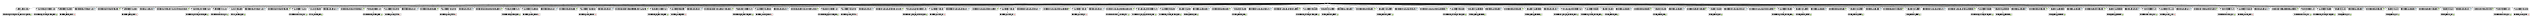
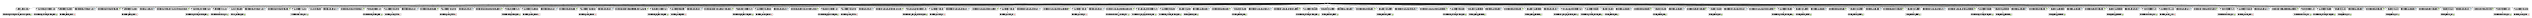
  digraph {
    fontname=Lato
    fontsize=14
    rankdir=TB
    node [fillcolor="#f0f0f0" fontname=Lato shape=rectangle style="rounded,filled"]
    edge [arrowhead=vee arrowsize=0.8 fontname=Lato]
    n1 [label="Search Tree"]
    n2 [label="🎬 _5858 - _5854 as _5924"]
    n3 [label="🎥 the_hudsucker_proxy directed by _882"]
    n4 [label="🎥 _950 directed by tim_robbins"]
    n5 [label="Redo: director(the_hudsucker_proxy,_882) 🔄"]
    n6 [label="Exit: director(the_hudsucker_proxy,joel_coen) ✅"]
    n7 [label="🎥 _950 directed by tim_robbins"]
    n8 [label="Redo: actor(_862,_858,_928) 🔄"]
    n9 [label="Exit: actor(the_hudsucker_proxy,sam_raimi,hudsucker_brainstormer) ✅"]
    n10 [label="🎥 the_hudsucker_proxy directed by _882"]
    n11 [label="🎥 _950 directed by sam_raimi"]
    n12 [label="🔍 sam_raimi\ == ethan_coen"]
    n13 [label="Redo: director(the_hudsucker_proxy,_882) 🔄"]
    n14 [label="Exit: director(the_hudsucker_proxy,joel_coen) ✅"]
    n15 [label="🎥 _944 directed by sam_raimi"]
    n16 [label="🔍 sam_raimi\ == joel_coen"]
    n17 [label="Redo: actor(_856,_852,_922) 🔄"]
    n18 [label="Exit: actor(barton_fink,john_turturro,barton_fink) ✅"]
    n19 [label="🎥 barton_fink directed by _876"]
    n20 [label="🎥 _944 directed by john_turturro"]
    n21 [label="Redo: director(barton_fink,_876) 🔄"]
    n22 [label="Exit: director(barton_fink,joel_coen) ✅"]
    n23 [label="🎥 _944 directed by john_turturro"]
    n24 [label="Redo: actor(_856,_852,_922) 🔄"]
    n25 [label="Exit: actor(barton_fink,john_goodman,charlie_meadows) ✅"]
    n26 [label="🎥 barton_fink directed by _876"]
    n27 [label="🎥 _944 directed by john_goodman"]
    n28 [label="Redo: director(barton_fink,_876) 🔄"]
    n29 [label="Exit: director(barton_fink,joel_coen) ✅"]
    n30 [label="🎥 _944 directed by john_goodman"]
    n31 [label="Redo: actor(_856,_852,_922) 🔄"]
    n32 [label="Exit: actor(the_big_lebowski,jeff_bridges,jeffrey_lebowski__the_dude) ✅"]
    n33 [label="🎥 the_big_lebowski directed by _876"]
    n34 [label="🎥 _944 directed by jeff_bridges"]
    n35 [label="Redo: actor(_856,_852,_922) 🔄"]
    n36 [label="Exit: actor(the_big_lebowski,john_goodman,walter_sobchak) ✅"]
    n37 [label="🎥 the_big_lebowski directed by _876"]
    n38 [label="🎥 _944 directed by john_goodman"]
    n39 [label="Redo: actor(_856,_852,_922) 🔄"]
    n40 [label="Exit: actor(the_big_lebowski,john_turturro,jesus_quintana) ✅"]
    n41 [label="🎥 the_big_lebowski directed by _876"]
    n42 [label="🎥 _944 directed by john_turturro"]
    n43 [label="Redo: actor(_856,_852,_922) 🔄"]
    n44 [label="Exit: actor(down_from_the_mountain,sidney_cox,himself) ✅"]
    n45 [label="🎥 down_from_the_mountain directed by _876"]
    n46 [label="🎥 _944 directed by sidney_cox"]
    n47 [label="Redo: director(down_from_the_mountain,_876) 🔄"]
    n48 [label="Exit: director(down_from_the_mountain,chris_hegedus) ✅"]
    n49 [label="🎥 _944 directed by sidney_cox"]
    n50 [label="Redo: director(down_from_the_mountain,_876) 🔄"]
    n51 [label="Exit: director(down_from_the_mountain,d_a_pennebaker) ✅"]
    n52 [label="🎥 _944 directed by sidney_cox"]
    n53 [label="Redo: actor(_856,_852,_922) 🔄"]
    n54 [label="Exit: actor(down_from_the_mountain,ethan_coen,himself) ✅"]
    n55 [label="🎥 down_from_the_mountain directed by _876"]
    n56 [label="🎥 _944 directed by ethan_coen"]
    n57 [label="🔍 ethan_coen\ == nick_doob"]
    n58 [label="Redo: director(_944,ethan_coen) 🔄"]
    n59 [label="Exit: director(barton_fink,ethan_coen) ✅"]
    n60 [label="🔍 ethan_coen\ == nick_doob"]
    n61 [label="Redo: director(down_from_the_mountain,_876) 🔄"]
    n62 [label="Exit: director(down_from_the_mountain,chris_hegedus) ✅"]
    n63 [label="🎥 _944 directed by ethan_coen"]
    n64 [label="🔍 ethan_coen\ == chris_hegedus"]
    n65 [label="Redo: director(_944,ethan_coen) 🔄"]
    n66 [label="Exit: director(barton_fink,ethan_coen) ✅"]
    n67 [label="🔍 ethan_coen\ == chris_hegedus"]
    n68 [label="Redo: director(down_from_the_mountain,_876) 🔄"]
    n69 [label="Exit: director(down_from_the_mountain,d_a_pennebaker) ✅"]
    n70 [label="🎥 _944 directed by ethan_coen"]
    n71 [label="🔍 ethan_coen\ == d_a_pennebaker"]
    n72 [label="Redo: director(_944,ethan_coen) 🔄"]
    n73 [label="Exit: director(barton_fink,ethan_coen) ✅"]
    n74 [label="🔍 ethan_coen\ == d_a_pennebaker"]
    n75 [label="Redo: actor(_856,_852,_922) 🔄"]
    n76 [label="🎥 down_from_the_mountain directed by _876"]
    n77 [label="🎥 _944 directed by joel_coen"]
    n78 [label="🔍 joel_coen\ == nick_doob"]
    n79 [label="Redo: director(_944,joel_coen) 🔄"]
    n80 [label="Exit: director(barton_fink,joel_coen) ✅"]
    n81 [label="🔍 joel_coen\ == nick_doob"]
    n82 [label="Redo: director(_944,joel_coen) 🔄"]
    n83 [label="Exit: director(the_big_lebowski,joel_coen) ✅"]
    n84 [label="🔍 joel_coen\ == nick_doob"]
    n85 [label="Redo: director(down_from_the_mountain,_876) 🔄"]
    n86 [label="Exit: director(down_from_the_mountain,chris_hegedus) ✅"]
    n87 [label="🎥 _944 directed by joel_coen"]
    n88 [label="🔍 joel_coen\ == chris_hegedus"]
    n89 [label="Redo: director(_944,joel_coen) 🔄"]
    n90 [label="Exit: director(barton_fink,joel_coen) ✅"]
    n91 [label="🔍 joel_coen\ == chris_hegedus"]
    n92 [label="Redo: director(_944,joel_coen) 🔄"]
    n93 [label="Exit: director(the_big_lebowski,joel_coen) ✅"]
    n94 [label="🔍 joel_coen\ == chris_hegedus"]
    n95 [label="Redo: director(down_from_the_mountain,_876) 🔄"]
    n96 [label="Exit: director(down_from_the_mountain,d_a_pennebaker) ✅"]
    n97 [label="🎥 _944 directed by joel_coen"]
    n98 [label="🔍 joel_coen\ == d_a_pennebaker"]
    n99 [label="Redo: director(_944,joel_coen) 🔄"]
    n100 [label="Exit: director(barton_fink,joel_coen) ✅"]
    n101 [label="🔍 joel_coen\ == d_a_pennebaker"]
    n102 [label="Redo: director(_944,joel_coen) 🔄"]
    n103 [label="Exit: director(the_big_lebowski,joel_coen) ✅"]
    n104 [label="🔍 joel_coen\ == d_a_pennebaker"]
    n105 [label="Redo: actor(_856,_852,_922) 🔄"]
    n106 [label="🎥 crimewave directed by _876"]
    n107 [label="🎥 _944 directed by paul_l_smith"]
    n108 [label="Redo: actor(_856,_852,_922) 🔄"]
    n109 [label="Exit: actor(crimewave,brion_james,arthur_coddish) ✅"]
    n110 [label="🎥 crimewave directed by _876"]
    n111 [label="🎥 _944 directed by brion_james"]
    n112 [label="Redo: actor(_856,_852,_922) 🔄"]
    n113 [label="Exit: actor(crimewave,joel_coen,reporter_at_execution) ✅"]
    n114 [label="🎥 crimewave directed by _876"]
    n115 [label="🎥 _944 directed by joel_coen"]
    n116 [label="🔍 joel_coen\ == sam_raimi"]
    n117 [label="Redo: director(_944,joel_coen) 🔄"]
    n118 [label="Exit: director(barton_fink,joel_coen) ✅"]
    n119 [label="🔍 joel_coen\ == sam_raimi"]
    n120 [label="Redo: director(_944,joel_coen) 🔄"]
    n121 [label="Exit: director(the_big_lebowski,joel_coen) ✅"]
    n122 [label="🔍 joel_coen\ == sam_raimi"]
    n123 [label="Redo: actor(_856,_852,_922) 🔄"]
    n124 [label="Exit: actor(crimewave,dan_nelson,waiter) ✅"]
    n125 [label="🎥 crimewave directed by _876"]
    n126 [label="🎥 _944 directed by dan_nelson"]
    n127 [label="Exit: actor(the_hudsucker_proxy,tim_robbins,norville_barnes) ✅"]
    n128 [label="Exit: director(the_hudsucker_proxy,ethan_coen) ✅"]
    n129 [label="Fail: director(_950,tim_robbins) ❌"]
    n130 [label="Fail: director(_950,tim_robbins) ❌"]
    n131 [label="Exit: director(the_hudsucker_proxy,ethan_coen) ✅"]
    n132 [label="Exit: director(crimewave,sam_raimi) ✅"]
    n133 [label="Exit: sam_raimi\=ethan_coen ✅"]
    n134 [label="Exit: director(crimewave,sam_raimi) ✅"]
-   n135 [label="Exit: sam_raimi\=joel_coen ✅"]
    n136 [label="Exit: director(barton_fink,ethan_coen) ✅"]
    n137 [label="Fail: director(_944,john_turturro) ❌"]
    n138 [label="Fail: director(_944,john_turturro) ❌"]
    n139 [label="Exit: director(barton_fink,ethan_coen) ✅"]
    n140 [label="Fail: director(_944,john_goodman) ❌"]
    n141 [label="Fail: director(_944,john_goodman) ❌"]
    n142 [label="Exit: director(the_big_lebowski,joel_coen) ✅"]
    n143 [label="Fail: director(_944,jeff_bridges) ❌"]
    n144 [label="Exit: director(the_big_lebowski,joel_coen) ✅"]
    n145 [label="Fail: director(_944,john_goodman) ❌"]
    n146 [label="Exit: director(the_big_lebowski,joel_coen) ✅"]
    n147 [label="Fail: director(_944,john_turturro) ❌"]
    n148 [label="Exit: director(down_from_the_mountain,nick_doob) ✅"]
    n149 [label="Fail: director(_944,sidney_cox) ❌"]
    n150 [label="Fail: director(_944,sidney_cox) ❌"]
    n151 [label="Fail: director(_944,sidney_cox) ❌"]
    n152 [label="Exit: actor(crimewave,paul_l_smith,faron_crush) ✅"]
    n153 [label="Exit: director(down_from_the_mountain,nick_doob) ✅"]
    n154 [label="Exit: director(the_hudsucker_proxy,ethan_coen) ✅"]
    n155 [label="Exit: ethan_coen\=nick_doob ✅"]
    n156 [label="Exit: ethan_coen\=nick_doob ✅"]
    n157 [label="Exit: director(the_hudsucker_proxy,ethan_coen) ✅"]
    n158 [label="Exit: ethan_coen\=chris_hegedus ✅"]
    n159 [label="Exit: ethan_coen\=chris_hegedus ✅"]
    n160 [label="Exit: director(the_hudsucker_proxy,ethan_coen) ✅"]
    n161 [label="Exit: ethan_coen\=d_a_pennebaker ✅"]
    n162 [label="Exit: ethan_coen\=d_a_pennebaker ✅"]
    n163 [label="Exit: director(down_from_the_mountain,nick_doob) ✅"]
    n164 [label="Exit: director(the_hudsucker_proxy,joel_coen) ✅"]
    n165 [label="Exit: joel_coen\=nick_doob ✅"]
    n166 [label="Exit: joel_coen\=nick_doob ✅"]
    n167 [label="Exit: joel_coen\=nick_doob ✅"]
    n168 [label="Exit: director(the_hudsucker_proxy,joel_coen) ✅"]
    n169 [label="Exit: joel_coen\=chris_hegedus ✅"]
    n170 [label="Exit: joel_coen\=chris_hegedus ✅"]
    n171 [label="Exit: joel_coen\=chris_hegedus ✅"]
    n172 [label="Exit: director(the_hudsucker_proxy,joel_coen) ✅"]
    n173 [label="Exit: joel_coen\=d_a_pennebaker ✅"]
    n174 [label="Exit: joel_coen\=d_a_pennebaker ✅"]
    n175 [label="Exit: joel_coen\=d_a_pennebaker ✅"]
    n176 [label="Exit: director(crimewave,sam_raimi) ✅"]
    n177 [label="Fail: director(_944,paul_l_smith) ❌"]
    n178 [label="Exit: director(crimewave,sam_raimi) ✅"]
    n179 [label="Fail: director(_944,brion_james) ❌"]
    n180 [label="Exit: director(crimewave,sam_raimi) ✅"]
    n181 [label="Exit: director(the_hudsucker_proxy,joel_coen) ✅"]
    n182 [label="Exit: joel_coen\=sam_raimi ✅"]
    n183 [label="Exit: joel_coen\=sam_raimi ✅"]
    n184 [label="Exit: joel_coen\=sam_raimi ✅"]
    n185 [label="Exit: director(crimewave,sam_raimi) ✅"]
    n186 [label="Fail: director(_944,dan_nelson) ❌"]
    n1 -> n2
    n1 -> n3
    n1 -> n4
    n1 -> n5
    n1 -> n6
    n1 -> n7
    n1 -> n8
    n1 -> n9
    n1 -> n10
    n1 -> n11
    n1 -> n12
    n1 -> n13
    n1 -> n14
    n1 -> n15
    n1 -> n16
    n1 -> n17
    n1 -> n18
    n1 -> n19
    n1 -> n20
    n1 -> n21
    n1 -> n22
    n1 -> n23
    n1 -> n24
    n1 -> n25
    n1 -> n26
    n1 -> n27
    n1 -> n28
    n1 -> n29
    n1 -> n30
    n1 -> n31
    n1 -> n32
    n1 -> n33
    n1 -> n34
    n1 -> n35
    n1 -> n36
    n1 -> n37
    n1 -> n38
    n1 -> n39
    n1 -> n40
    n1 -> n41
    n1 -> n42
    n1 -> n43
    n1 -> n44
    n1 -> n45
    n1 -> n46
    n1 -> n47
    n1 -> n48
    n1 -> n49
    n1 -> n50
    n1 -> n51
    n1 -> n52
    n1 -> n53
    n1 -> n54
    n1 -> n55
    n1 -> n56
    n1 -> n57
    n1 -> n58
    n1 -> n59
    n1 -> n60
    n1 -> n61
    n1 -> n62
    n1 -> n63
    n1 -> n64
    n1 -> n65
    n1 -> n66
    n1 -> n67
    n1 -> n68
    n1 -> n69
    n1 -> n70
    n1 -> n71
    n1 -> n72
    n1 -> n73
    n1 -> n74
    n1 -> n75
    n1 -> n76
    n1 -> n77
    n1 -> n78
    n1 -> n79
    n1 -> n80
    n1 -> n81
    n1 -> n82
    n1 -> n83
    n1 -> n84
    n1 -> n85
    n1 -> n86
    n1 -> n87
    n1 -> n88
    n1 -> n89
    n1 -> n90
    n1 -> n91
    n1 -> n92
    n1 -> n93
    n1 -> n94
    n1 -> n95
    n1 -> n96
    n1 -> n97
    n1 -> n98
    n1 -> n99
    n1 -> n100
    n1 -> n101
    n1 -> n102
    n1 -> n103
    n1 -> n104
    n1 -> n105
    n1 -> n106
    n1 -> n107
    n1 -> n108
    n1 -> n109
    n1 -> n110
    n1 -> n111
    n1 -> n112
    n1 -> n113
    n1 -> n114
    n1 -> n115
    n1 -> n116
    n1 -> n117
    n1 -> n118
    n1 -> n119
    n1 -> n120
    n1 -> n121
    n1 -> n122
    n1 -> n123
    n1 -> n124
    n1 -> n125
    n1 -> n126
    n2 -> n127
    n3 -> n128
    n4 -> n129
    n7 -> n130
    n10 -> n131
    n11 -> n132
    n12 -> n133
    n15 -> n134
-   n16 -> n135
    n19 -> n136
    n20 -> n137
    n23 -> n138
    n26 -> n139
    n27 -> n140
    n30 -> n141
    n33 -> n142
    n34 -> n143
    n37 -> n144
    n38 -> n145
    n41 -> n146
    n42 -> n147
    n45 -> n148
    n46 -> n149
    n49 -> n150
    n52 -> n151
    n54 -> n152
    n55 -> n153
    n56 -> n154
    n57 -> n155
    n60 -> n156
    n63 -> n157
    n64 -> n158
    n67 -> n159
    n70 -> n160
    n71 -> n161
    n74 -> n162
    n76 -> n163
    n77 -> n164
    n78 -> n165
    n81 -> n166
    n84 -> n167
    n87 -> n168
    n88 -> n169
    n91 -> n170
    n94 -> n171
    n97 -> n172
    n98 -> n173
    n101 -> n174
    n104 -> n175
    n106 -> n176
    n107 -> n177
    n110 -> n178
    n111 -> n179
    n114 -> n180
    n115 -> n181
    n116 -> n182
    n119 -> n183
    n122 -> n184
    n125 -> n185
    n126 -> n186
  }
